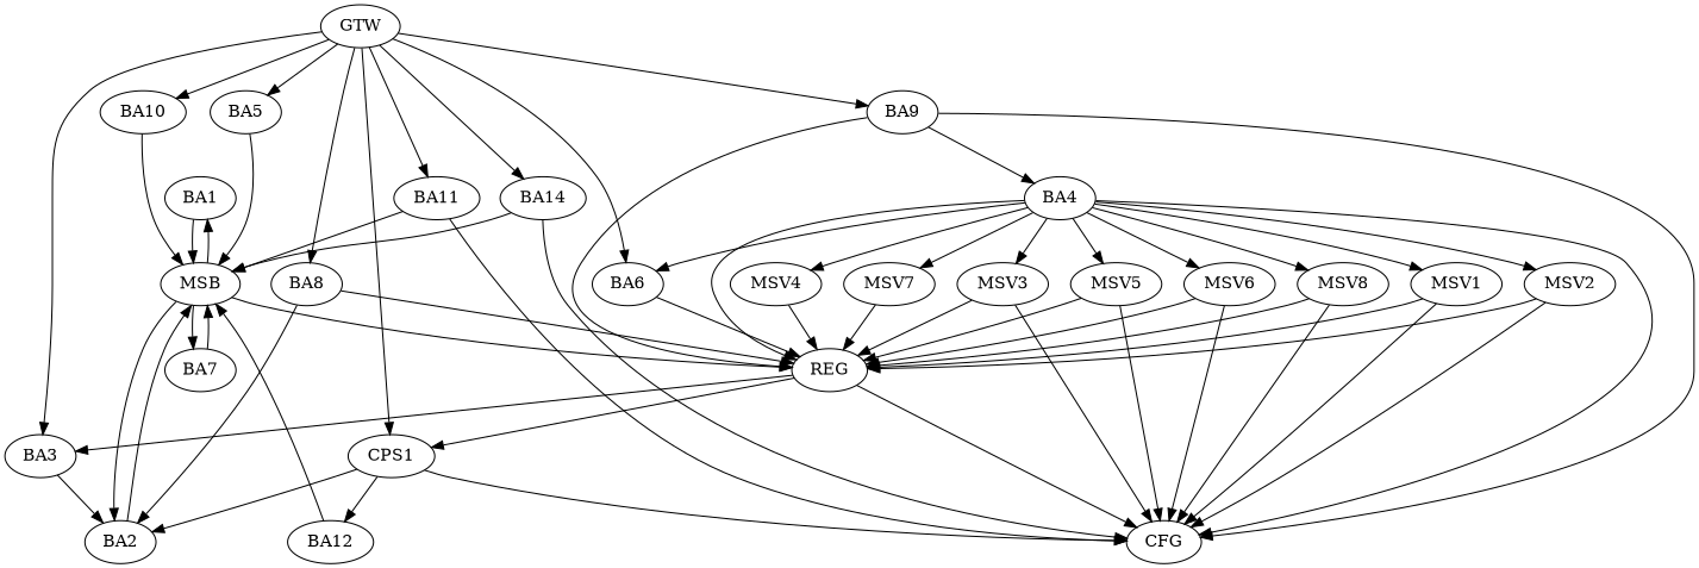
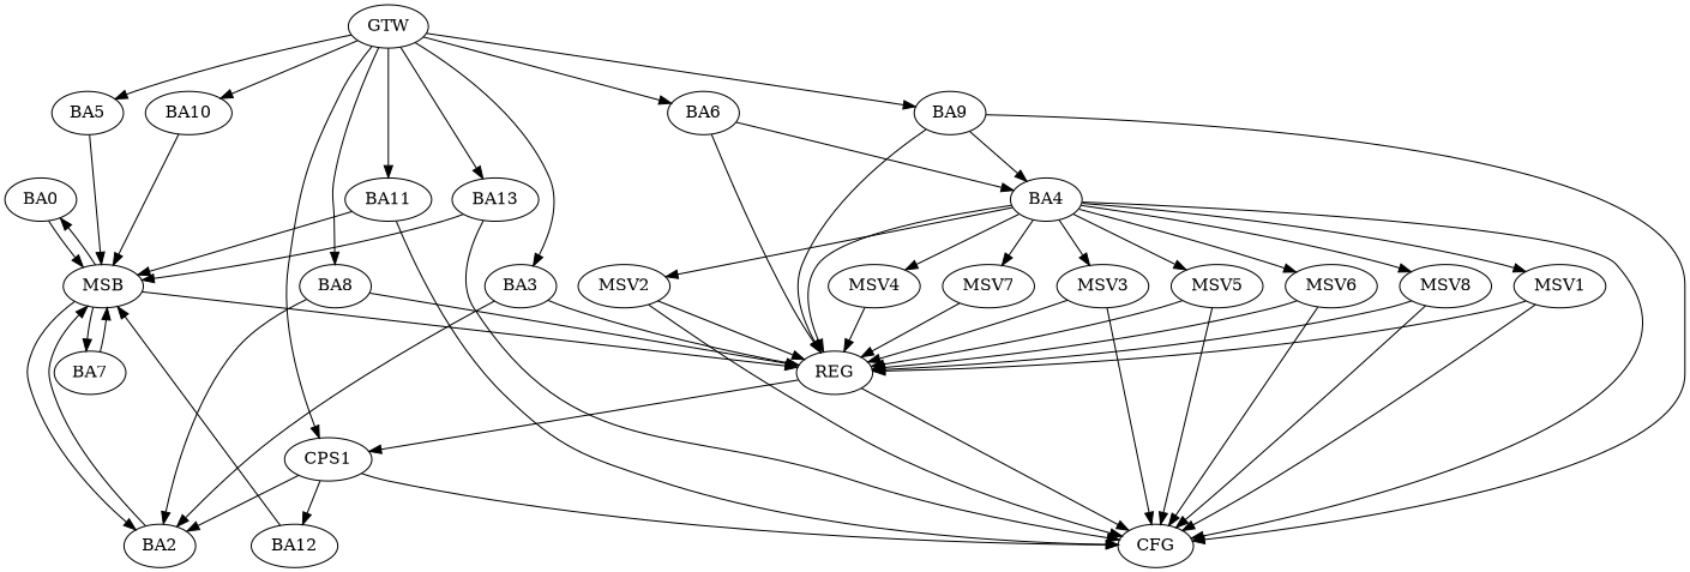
  strict digraph {
-   n1 [label=BA1]
+   n1 [label=BA0]
    n2 [label=MSB]
    n3 [label=BA2]
    n4 [label=REG]
    n5 [label=BA7]
    n6 [label=CFG]
    n7 [label=BA3]
    n8 [label=CPS1]
    n9 [label=BA4]
    n10 [label=MSV1]
    n11 [label=MSV2]
    n12 [label=MSV3]
    n13 [label=MSV4]
    n14 [label=MSV5]
    n15 [label=MSV6]
    n16 [label=MSV7]
    n17 [label=MSV8]
    n18 [label=BA5]
    n19 [label=BA6]
    n20 [label=BA8]
    n21 [label=BA9]
    n22 [label=BA10]
    n23 [label=BA11]
    n24 [label=BA12]
-   n25 [label=BA14]
+   n25 [label=BA13]
    n26 [label=GTW]
    n1 -> n2
    n2 -> n1
    n2 -> n3
    n2 -> n4
    n2 -> n5
    n3 -> n2
    n4 -> n6
    n4 -> n8
    n5 -> n2
    n7 -> n3
-   n4 -> n7
+   n7 -> n4
    n8 -> n3
    n8 -> n6
    n8 -> n24
    n9 -> n4
    n9 -> n6
    n9 -> n10
    n9 -> n11
    n9 -> n12
    n9 -> n13
    n9 -> n14
    n9 -> n15
    n9 -> n16
    n9 -> n17
    n10 -> n4
    n10 -> n6
    n11 -> n4
    n11 -> n6
    n12 -> n4
    n12 -> n6
    n13 -> n4
    n14 -> n4
    n14 -> n6
    n15 -> n4
    n15 -> n6
    n16 -> n4
    n17 -> n4
    n17 -> n6
    n18 -> n2
    n19 -> n4
-   n9 -> n19
+   n19 -> n9
    n20 -> n3
    n20 -> n4
    n21 -> n4
    n21 -> n6
    n21 -> n9
    n22 -> n2
    n23 -> n2
    n23 -> n6
    n24 -> n2
    n25 -> n2
    n25 -> n6
    n26 -> n7
    n26 -> n8
    n26 -> n18
    n26 -> n19
    n26 -> n20
    n26 -> n21
    n26 -> n22
    n26 -> n23
    n26 -> n25
  }
